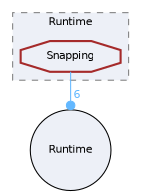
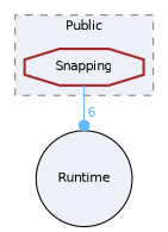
  digraph {
    compound=true
    node [fillcolor="#edf0f7" fontname=Helvetica fontsize=10]
    n1 [color=brown height=0.2 label=Snapping shape=octagon style="filled,bold" width=0.4]
    n2 [color=black height=0.2 label=Runtime shape=circle style=filled width=0.4]
    subgraph cluster_1 {
      bgcolor="#edf0f7"
      fontname=Helvetica
      fontsize=10
-     label=Runtime
+     label=Public
      pencolor=grey50
      style="filled,dashed"
      n1
    }
    n1 -> n2 [color=steelblue1 fontcolor=steelblue1 fontname=Helvetica fontsize=10 headlabel=6 labeldistance=1.5 labelfontname=Helvetica labelfontsize=10 arrowhead=dot]
  }
